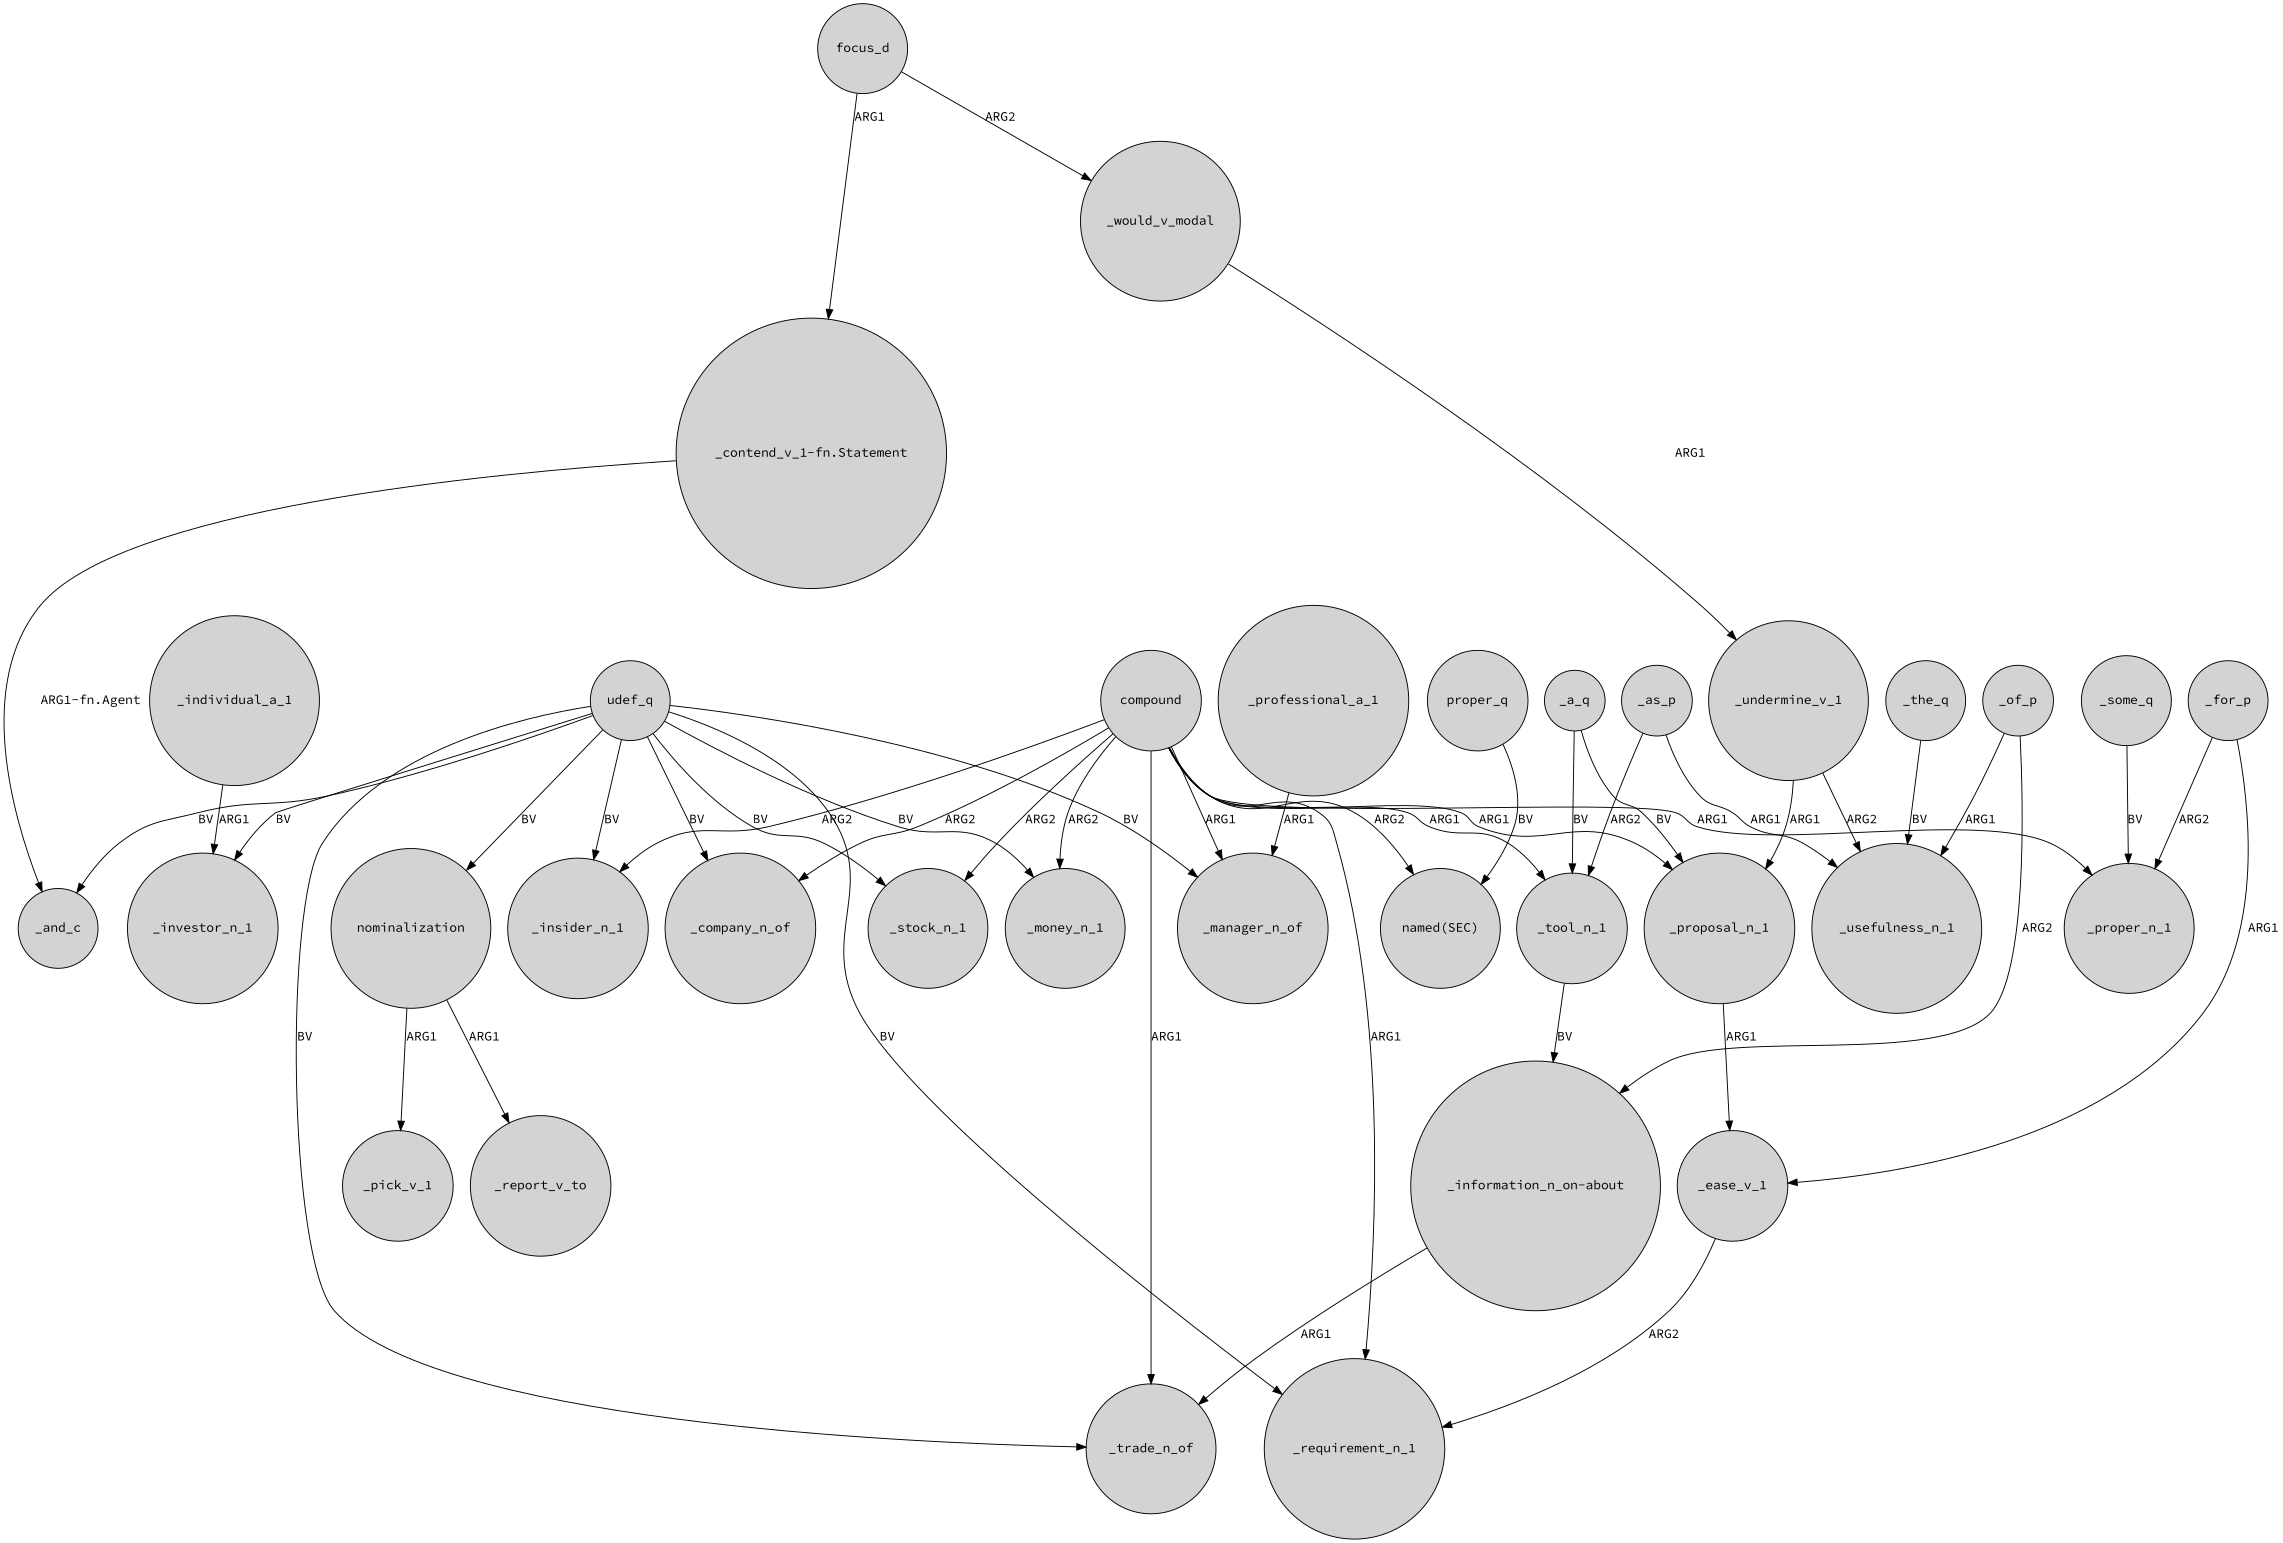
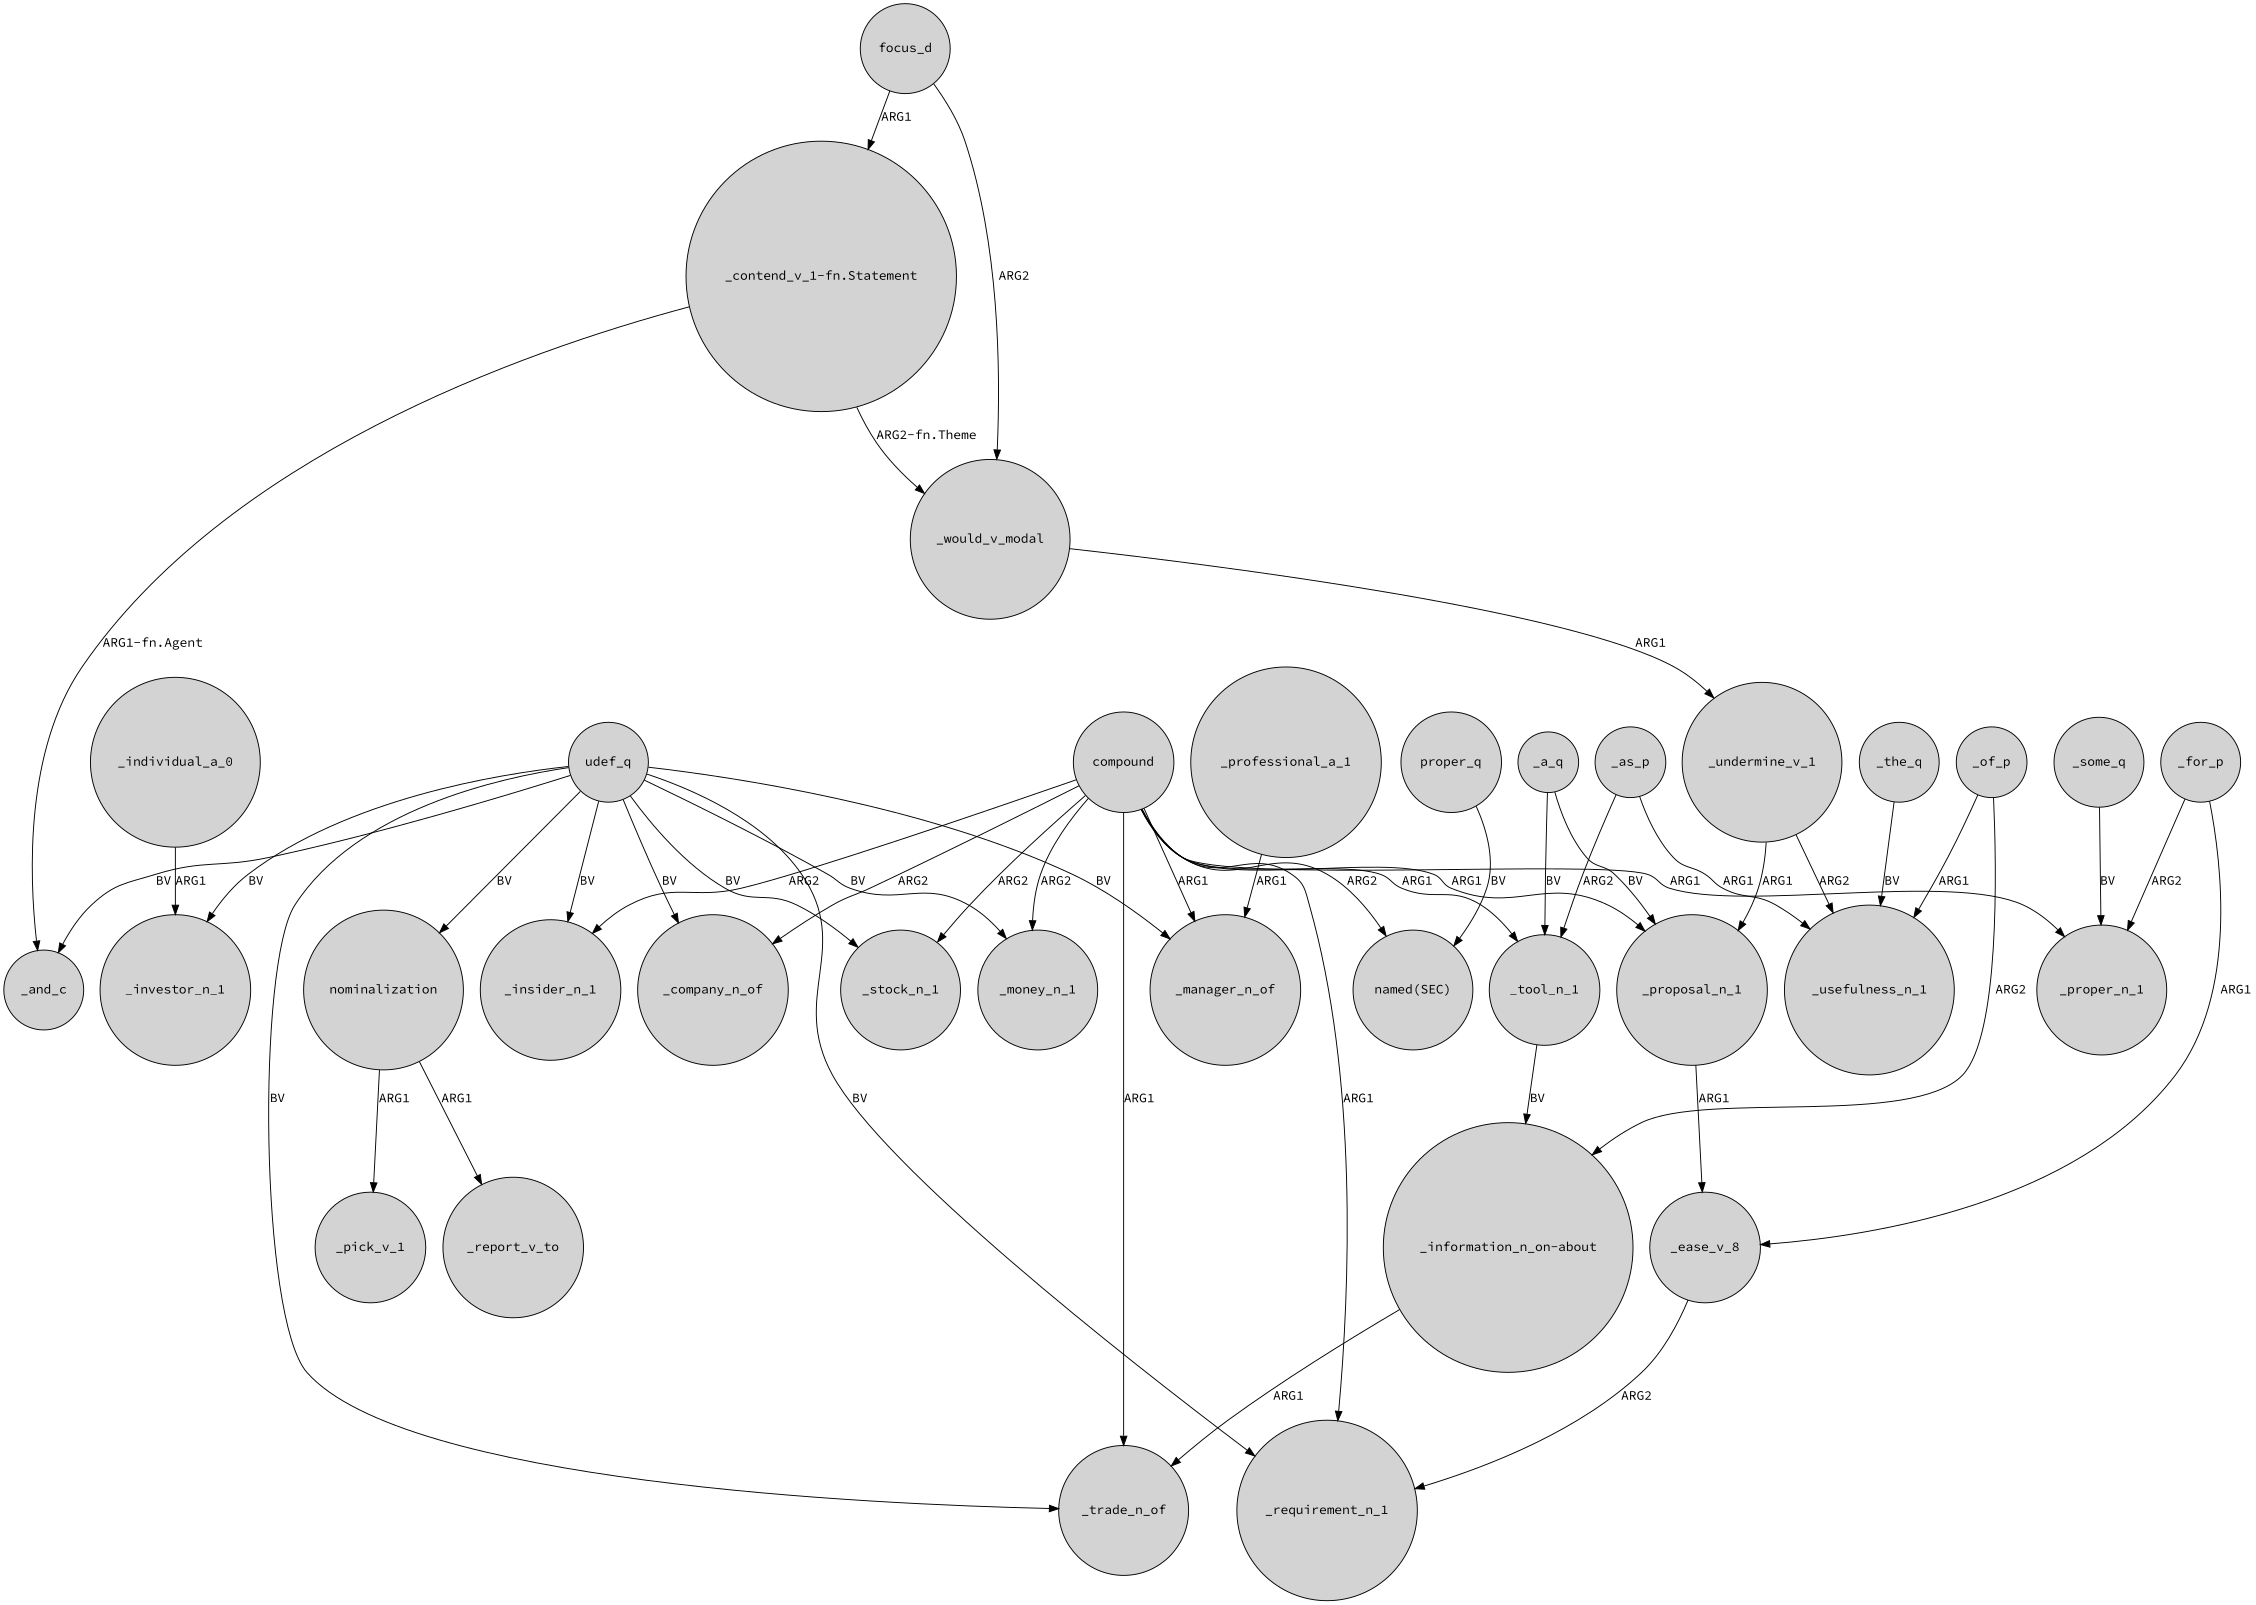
  digraph {
    fontname="Source Code Pro"
    node [fontname="Source Code Pro" shape=circle style=filled]
    edge [fontname="Source Code Pro"]
    focus_d
    _would_v_modal
    "_contend_v_1-fn.Statement"
    _undermine_v_1
    _and_c
    _usefulness_n_1
    _proposal_n_1
    udef_q
    _trade_n_of
    _money_n_1
    _manager_n_of
    _requirement_n_1
    _investor_n_1
    nominalization
    _insider_n_1
    _company_n_of
    _stock_n_1
    _pick_v_1
    _report_v_to
    "_information_n_on-about"
    _as_p
    _tool_n_1
    compound
    n24 [label=_proper_n_1]
    "named(SEC)"
-   _ease_v_1
+   _ease_v_1 [label=_ease_v_8]
    _for_p
    _some_q
    _the_q
    _a_q
    _professional_a_1
    _of_p
    proper_q
-   _individual_a_1
+   _individual_a_1 [label=_individual_a_0]
    focus_d -> _would_v_modal [label=ARG2]
    focus_d -> "_contend_v_1-fn.Statement" [label=ARG1]
    _would_v_modal -> _undermine_v_1 [label=ARG1]
+   "_contend_v_1-fn.Statement" -> _would_v_modal [label="ARG2-fn.Theme"]
    "_contend_v_1-fn.Statement" -> _and_c [label="ARG1-fn.Agent"]
    _undermine_v_1 -> _usefulness_n_1 [label=ARG2]
    _undermine_v_1 -> _proposal_n_1 [label=ARG1]
    _proposal_n_1 -> _ease_v_1 [label=ARG1]
    udef_q -> _and_c [label=BV]
    udef_q -> _trade_n_of [label=BV]
    udef_q -> _money_n_1 [label=BV]
    udef_q -> _manager_n_of [label=BV]
    udef_q -> _requirement_n_1 [label=BV]
    udef_q -> _investor_n_1 [label=BV]
    udef_q -> nominalization [label=BV]
    udef_q -> _insider_n_1 [label=BV]
    udef_q -> _company_n_of [label=BV]
    udef_q -> _stock_n_1 [label=BV]
    nominalization -> _pick_v_1 [label=ARG1]
    nominalization -> _report_v_to [label=ARG1]
    "_information_n_on-about" -> _trade_n_of [label=ARG1]
    _as_p -> _usefulness_n_1 [label=ARG1]
    _as_p -> _tool_n_1 [label=ARG2]
    _tool_n_1 -> "_information_n_on-about" [label=BV]
    compound -> _proposal_n_1 [label=ARG1]
    compound -> _trade_n_of [label=ARG1]
    compound -> _money_n_1 [label=ARG2]
    compound -> _manager_n_of [label=ARG1]
    compound -> _requirement_n_1 [label=ARG1]
    compound -> _insider_n_1 [label=ARG2]
    compound -> _company_n_of [label=ARG2]
    compound -> _stock_n_1 [label=ARG2]
    compound -> _tool_n_1 [label=ARG1]
    compound -> n24 [label=ARG1]
    compound -> "named(SEC)" [label=ARG2]
    _ease_v_1 -> _requirement_n_1 [label=ARG2]
    _for_p -> n24 [label=ARG2]
    _for_p -> _ease_v_1 [label=ARG1]
    _some_q -> n24 [label=BV]
    _the_q -> _usefulness_n_1 [label=BV]
    _a_q -> _proposal_n_1 [label=BV]
    _a_q -> _tool_n_1 [label=BV]
    _professional_a_1 -> _manager_n_of [label=ARG1]
    _of_p -> _usefulness_n_1 [label=ARG1]
    _of_p -> "_information_n_on-about" [label=ARG2]
    proper_q -> "named(SEC)" [label=BV]
    _individual_a_1 -> _investor_n_1 [label=ARG1]
  }
